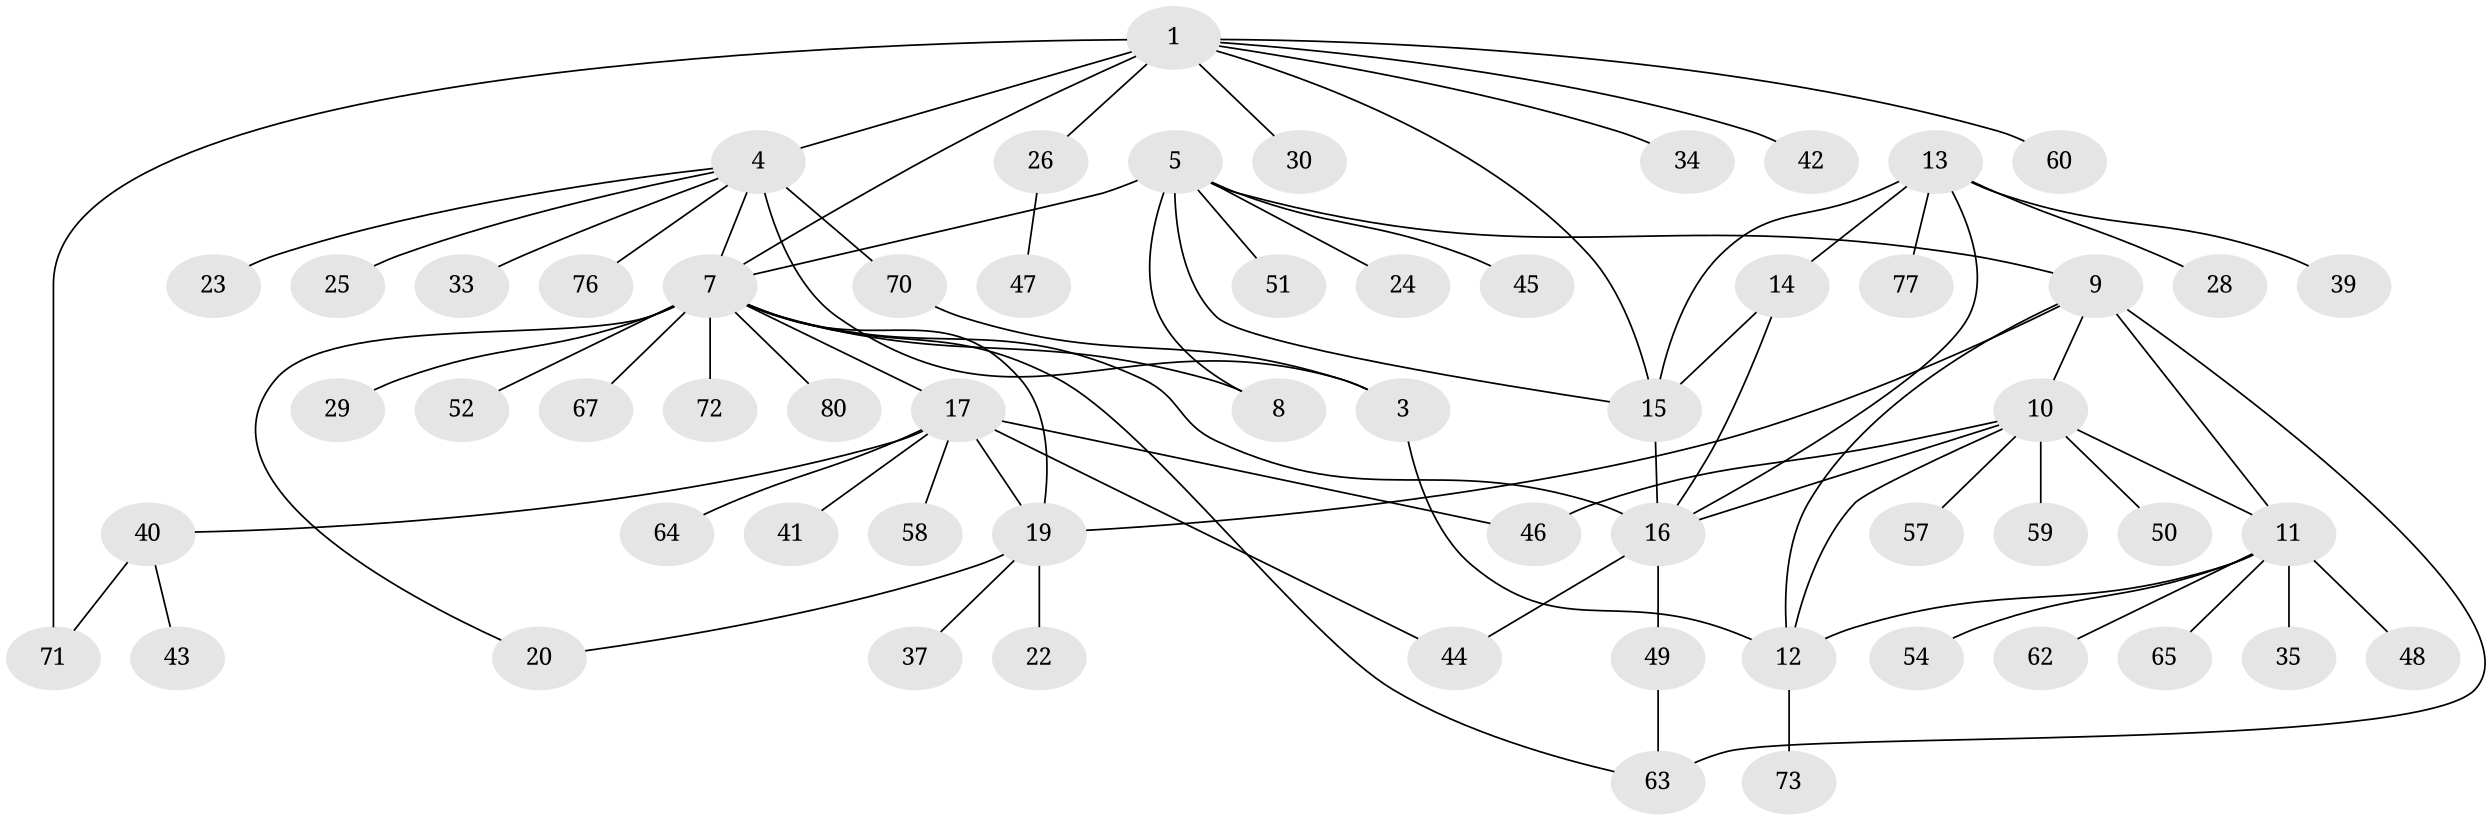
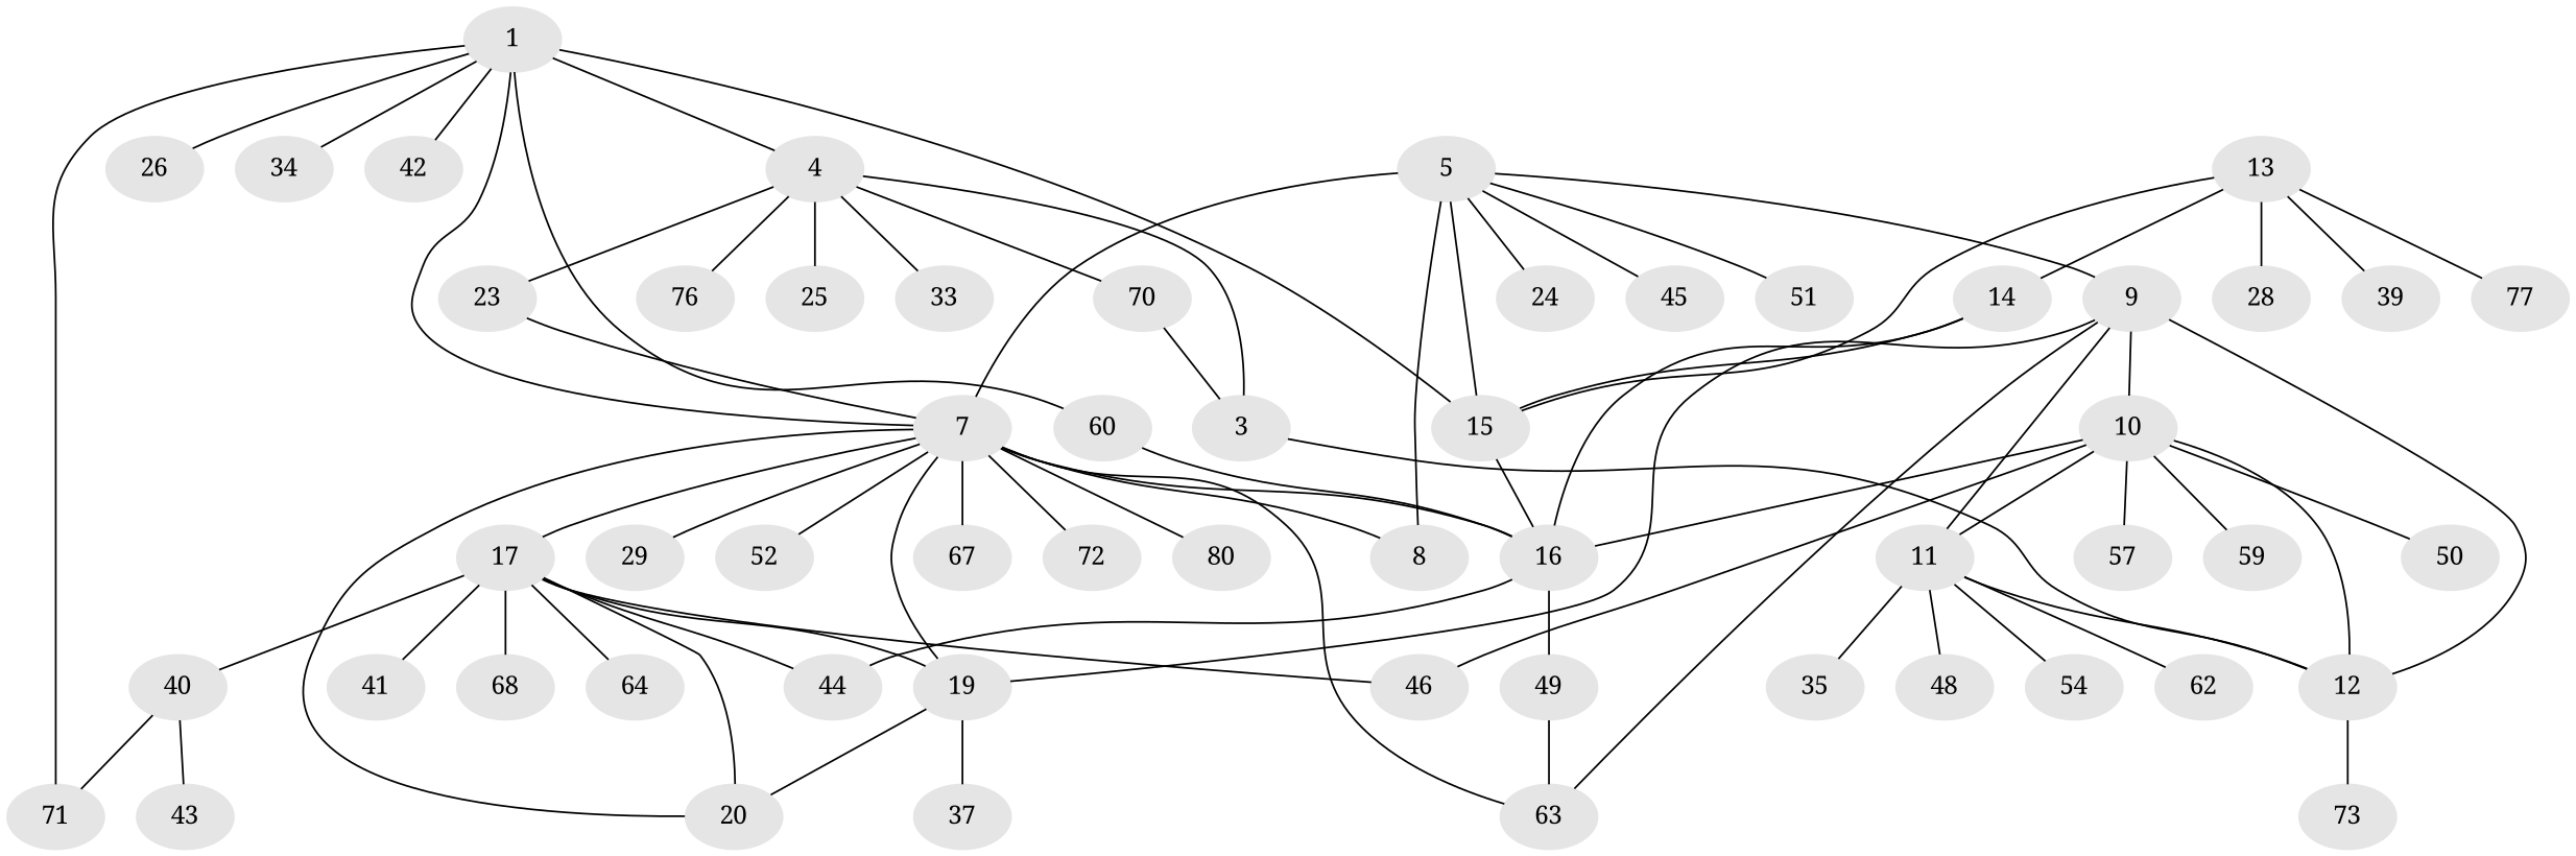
  graph {
    fontname="Noto Serif"
    node [color=gray90 fontname="Noto Serif" style=filled]
    edge [fontname="Noto Serif"]
    1 [super="+55"]
    n2 [label=4 super="+4"]
    7 [super="+18"]
    15
    26
-   30 [super="+31"]
    34
    42
    60
    71
    3 [super="+27"]
    23
    25 [super="+32"]
    33
    70
    76 [super="+78"]
    12
    8
    16
    17 [super="+21"]
    19 [super="+83"]
    20
    29
    52 [super="+66"]
    63 [super="+68"]
    67
    72
    80
-   47
    73 [super="+81"]
    5 [super="+6"]
    9 [super="+69"]
    24
    45
    51
    10 [super="+74"]
    11 [super="+38"]
    44
    49
    46
    40
    41
-   58 [super="+82"]
+   58 [super="+82" label=68]
    64
-   22
    37
    50
    57 [super="+75"]
    59
    35
    48 [super="+79"]
    54
    62
-   65
    13 [super="+53"]
    14 [super="+56"]
    28 [super="+36"]
    39
    77
    43
    1 -- n2 [weight=2]
    1 -- 7
    1 -- 15
    1 -- 26
-   1 -- 30
    1 -- 34
    1 -- 42
    1 -- 60
    1 -- 71
-   n2 -- 7
+   23 -- 7
    n2 -- 3 [weight=2]
    n2 -- 23
    n2 -- 25
    n2 -- 33
    n2 -- 70
    n2 -- 76
    7 -- 8
    7 -- 16
    7 -- 17
    7 -- 19
    7 -- 20
    7 -- 29
    7 -- 52
    7 -- 63
    7 -- 67
    7 -- 72
    7 -- 80
    15 -- 16
-   26 -- 47
    3 -- 12
    70 -- 3
    12 -- 73
    16 -- 44
    16 -- 49
    17 -- 19
+   17 -- 20
    17 -- 44
    17 -- 46
    17 -- 40
    17 -- 41
    17 -- 58
    17 -- 64
    19 -- 20
-   19 -- 22
    19 -- 37
    5 -- 7 [weight=2]
    5 -- 15
    5 -- 8 [weight=2]
    5 -- 9
    5 -- 24
    5 -- 45
    5 -- 51
    9 -- 12
    9 -- 19
    9 -- 63
    9 -- 10
    9 -- 11
    10 -- 12
    10 -- 16
    10 -- 11
    10 -- 46
    10 -- 50
    10 -- 57
    10 -- 59
    11 -- 12
    11 -- 35
    11 -- 48
    11 -- 54
    11 -- 62
-   11 -- 65
    49 -- 63
    40 -- 71
    40 -- 43
    13 -- 15
-   13 -- 16
+   60 -- 16
    13 -- 14
    13 -- 28
    13 -- 39
    13 -- 77
    14 -- 15
    14 -- 16
  }
